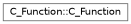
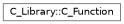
  digraph {
    rankdir=TB
-   n1 [color=gray40 fillcolor=white fontname=Helvetica fontsize=12 height=0.2 label="C_Function::C_Function" shape=record style=filled width=0.4]
+   n1 [color=gray40 fillcolor=white fontname=Helvetica fontsize=12 height=0.2 label="C_Library::C_Function" shape=record style=filled width=0.4]
  }
